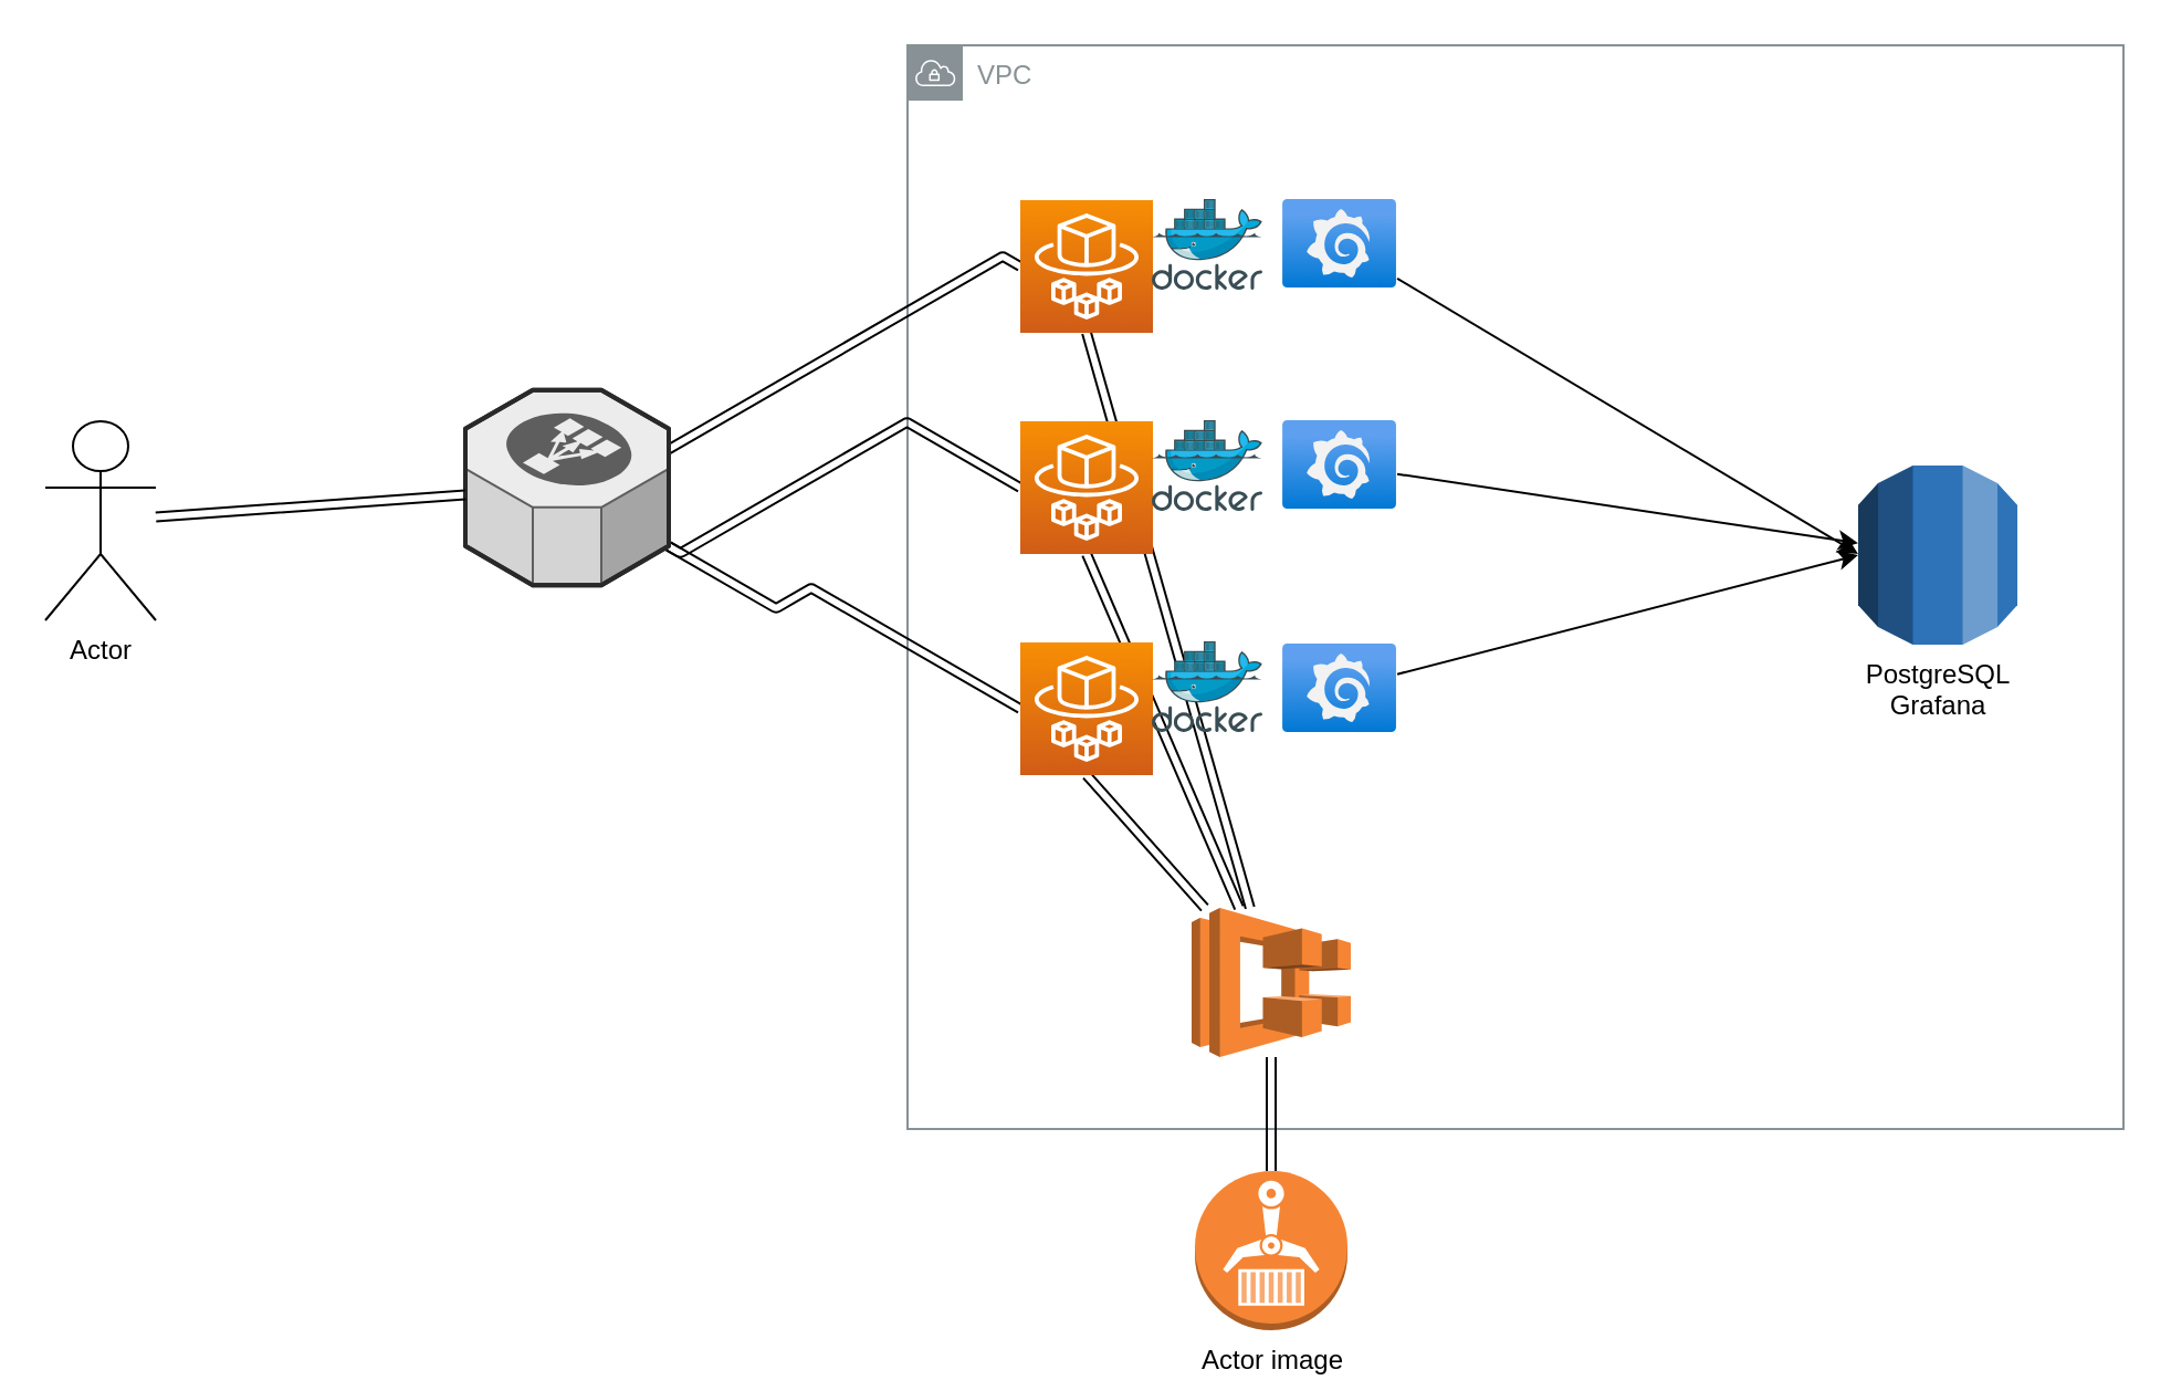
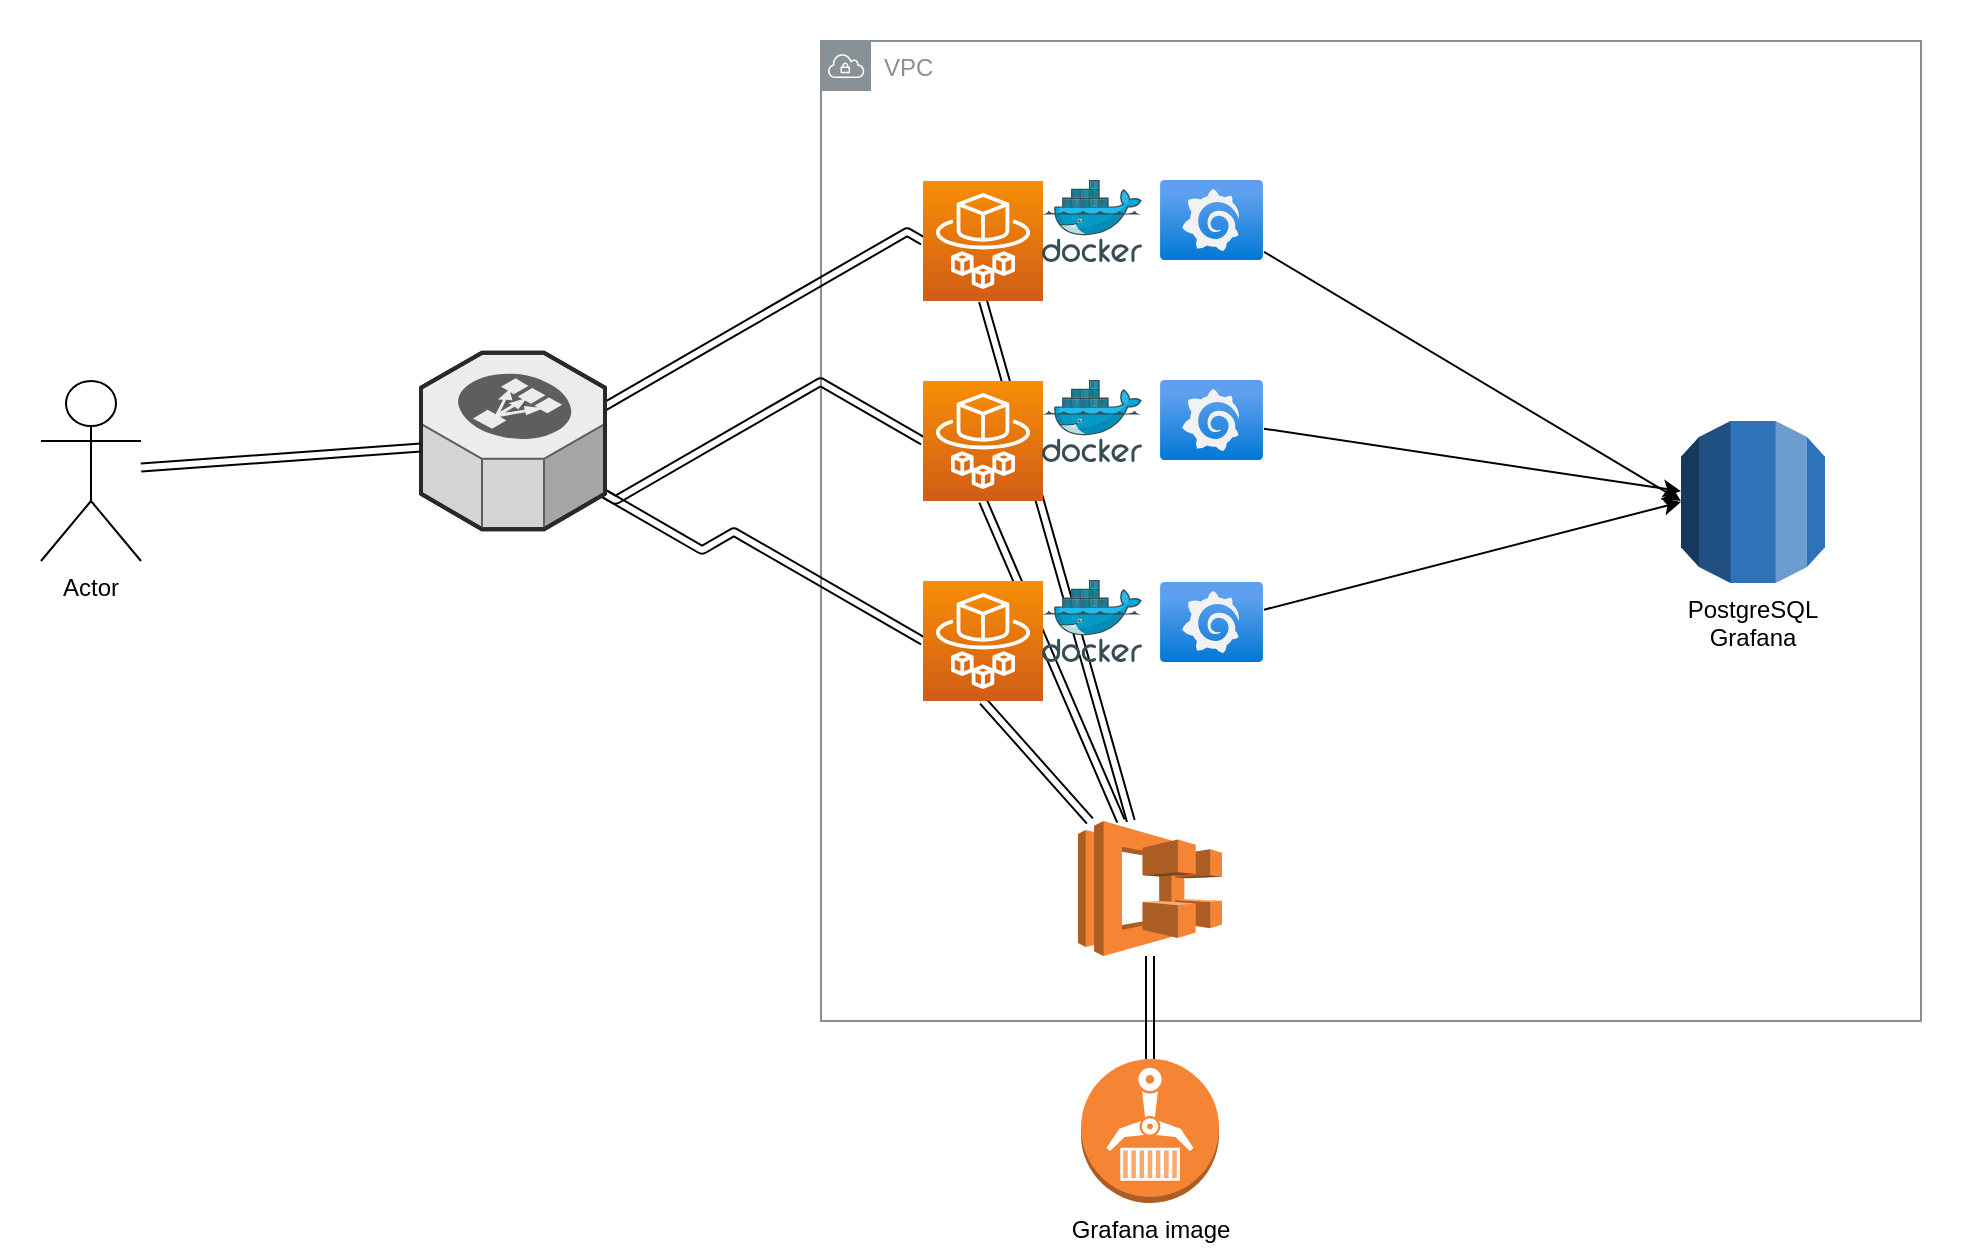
  <mxCell id="0" />
  <mxCell id="1" parent="0" />
  <mxCell id="2" value="VPC" style="sketch=0;outlineConnect=0;gradientColor=none;html=1;whiteSpace=wrap;fontSize=12;fontStyle=0;shape=mxgraph.aws4.group;grIcon=mxgraph.aws4.group_vpc;strokeColor=#879196;fillColor=none;verticalAlign=top;align=left;spacingLeft=30;fontColor=#879196;dashed=0;" vertex="1" parent="1"><mxGeometry x="410" y="20" width="550" height="490" as="geometry" /></mxCell>
  <mxCell id="3" style="html=1;elbow=vertical;" edge="1" parent="1" source="4"><mxGeometry relative="1" as="geometry"><mxPoint x="840" y="250" as="targetPoint" /></mxGeometry></mxCell>
  <mxCell id="4" value="" style="aspect=fixed;html=1;points=[];align=center;image;fontSize=12;image=img/lib/azure2/other/Grafana.svg;" vertex="1" parent="1"><mxGeometry x="580" y="90" width="51.52" height="40" as="geometry" /></mxCell>
  <mxCell id="5" value="PostgreSQL&lt;br&gt;Grafana" style="outlineConnect=0;dashed=0;verticalLabelPosition=bottom;verticalAlign=top;align=center;html=1;shape=mxgraph.aws3.rds;fillColor=#2E73B8;gradientColor=none;" vertex="1" parent="1"><mxGeometry x="840" y="210" width="72" height="81" as="geometry" /></mxCell>
  <mxCell id="6" style="edgeStyle=isometricEdgeStyle;shape=link;html=1;entryX=0;entryY=0.5;entryDx=0;entryDy=0;entryPerimeter=0;elbow=vertical;" edge="1" parent="1" source="9" target="20"><mxGeometry relative="1" as="geometry" /></mxCell>
  <mxCell id="7" style="edgeStyle=isometricEdgeStyle;shape=link;html=1;entryX=0;entryY=0.5;entryDx=0;entryDy=0;entryPerimeter=0;elbow=vertical;" edge="1" parent="1" source="9" target="18"><mxGeometry relative="1" as="geometry" /></mxCell>
  <mxCell id="8" style="edgeStyle=isometricEdgeStyle;shape=link;html=1;entryX=0;entryY=0.5;entryDx=0;entryDy=0;entryPerimeter=0;elbow=vertical;" edge="1" parent="1" source="9" target="16"><mxGeometry relative="1" as="geometry" /></mxCell>
  <mxCell id="9" value="" style="verticalLabelPosition=bottom;html=1;verticalAlign=top;strokeWidth=1;align=center;outlineConnect=0;dashed=0;outlineConnect=0;shape=mxgraph.aws3d.elasticLoadBalancing;fillColor=#ECECEC;strokeColor=#5E5E5E;aspect=fixed;" vertex="1" parent="1"><mxGeometry x="210" y="175.92" width="92" height="88.17" as="geometry" /></mxCell>
- <mxCell id="10" value="Actor image" style="outlineConnect=0;dashed=0;verticalLabelPosition=bottom;verticalAlign=top;align=center;html=1;shape=mxgraph.aws3.ecr;fillColor=#F58534;gradientColor=none;" vertex="1" parent="1"><mxGeometry x="540" y="529" width="69" height="72" as="geometry" /></mxCell>
+ <mxCell id="10" value="Grafana image" style="outlineConnect=0;dashed=0;verticalLabelPosition=bottom;verticalAlign=top;align=center;html=1;shape=mxgraph.aws3.ecr;fillColor=#F58534;gradientColor=none;" vertex="1" parent="1"><mxGeometry x="540" y="529" width="69" height="72" as="geometry" /></mxCell>
  <mxCell id="11" style="html=1;shape=link;" edge="1" parent="1" source="15" target="10"><mxGeometry relative="1" as="geometry" /></mxCell>
  <mxCell id="12" style="edgeStyle=none;shape=link;html=1;entryX=0.5;entryY=1;entryDx=0;entryDy=0;entryPerimeter=0;elbow=vertical;" edge="1" parent="1" source="15" target="16"><mxGeometry relative="1" as="geometry" /></mxCell>
  <mxCell id="13" style="edgeStyle=none;shape=link;html=1;entryX=0.5;entryY=1;entryDx=0;entryDy=0;entryPerimeter=0;elbow=vertical;" edge="1" parent="1" source="15" target="18"><mxGeometry relative="1" as="geometry" /></mxCell>
  <mxCell id="14" style="edgeStyle=none;shape=link;html=1;entryX=0.5;entryY=1;entryDx=0;entryDy=0;entryPerimeter=0;elbow=vertical;" edge="1" parent="1" source="15" target="20"><mxGeometry relative="1" as="geometry" /></mxCell>
  <mxCell id="15" value="" style="outlineConnect=0;dashed=0;verticalLabelPosition=bottom;verticalAlign=top;align=center;html=1;shape=mxgraph.aws3.ecs;fillColor=#F58534;gradientColor=none;" vertex="1" parent="1"><mxGeometry x="538.5" y="410" width="72" height="67.5" as="geometry" /></mxCell>
  <mxCell id="16" value="" style="sketch=0;points=[[0,0,0],[0.25,0,0],[0.5,0,0],[0.75,0,0],[1,0,0],[0,1,0],[0.25,1,0],[0.5,1,0],[0.75,1,0],[1,1,0],[0,0.25,0],[0,0.5,0],[0,0.75,0],[1,0.25,0],[1,0.5,0],[1,0.75,0]];outlineConnect=0;fontColor=#232F3E;gradientColor=#F78E04;gradientDirection=north;fillColor=#D05C17;strokeColor=#ffffff;dashed=0;verticalLabelPosition=bottom;verticalAlign=top;align=center;html=1;fontSize=12;fontStyle=0;aspect=fixed;shape=mxgraph.aws4.resourceIcon;resIcon=mxgraph.aws4.fargate;" vertex="1" parent="1"><mxGeometry x="461" y="290" width="60" height="60" as="geometry" /></mxCell>
  <mxCell id="17" value="" style="sketch=0;aspect=fixed;html=1;points=[];align=center;image;fontSize=12;image=img/lib/mscae/Docker.svg;" vertex="1" parent="1"><mxGeometry x="521" y="290" width="50" height="41" as="geometry" /></mxCell>
  <mxCell id="18" value="" style="sketch=0;points=[[0,0,0],[0.25,0,0],[0.5,0,0],[0.75,0,0],[1,0,0],[0,1,0],[0.25,1,0],[0.5,1,0],[0.75,1,0],[1,1,0],[0,0.25,0],[0,0.5,0],[0,0.75,0],[1,0.25,0],[1,0.5,0],[1,0.75,0]];outlineConnect=0;fontColor=#232F3E;gradientColor=#F78E04;gradientDirection=north;fillColor=#D05C17;strokeColor=#ffffff;dashed=0;verticalLabelPosition=bottom;verticalAlign=top;align=center;html=1;fontSize=12;fontStyle=0;aspect=fixed;shape=mxgraph.aws4.resourceIcon;resIcon=mxgraph.aws4.fargate;" vertex="1" parent="1"><mxGeometry x="461" y="190" width="60" height="60" as="geometry" /></mxCell>
  <mxCell id="19" value="" style="sketch=0;aspect=fixed;html=1;points=[];align=center;image;fontSize=12;image=img/lib/mscae/Docker.svg;" vertex="1" parent="1"><mxGeometry x="521" y="190" width="50" height="41" as="geometry" /></mxCell>
  <mxCell id="20" value="" style="sketch=0;points=[[0,0,0],[0.25,0,0],[0.5,0,0],[0.75,0,0],[1,0,0],[0,1,0],[0.25,1,0],[0.5,1,0],[0.75,1,0],[1,1,0],[0,0.25,0],[0,0.5,0],[0,0.75,0],[1,0.25,0],[1,0.5,0],[1,0.75,0]];outlineConnect=0;fontColor=#232F3E;gradientColor=#F78E04;gradientDirection=north;fillColor=#D05C17;strokeColor=#ffffff;dashed=0;verticalLabelPosition=bottom;verticalAlign=top;align=center;html=1;fontSize=12;fontStyle=0;aspect=fixed;shape=mxgraph.aws4.resourceIcon;resIcon=mxgraph.aws4.fargate;" vertex="1" parent="1"><mxGeometry x="461" y="90" width="60" height="60" as="geometry" /></mxCell>
  <mxCell id="21" value="" style="sketch=0;aspect=fixed;html=1;points=[];align=center;image;fontSize=12;image=img/lib/mscae/Docker.svg;" vertex="1" parent="1"><mxGeometry x="521" y="90" width="50" height="41" as="geometry" /></mxCell>
  <mxCell id="22" style="edgeStyle=none;html=1;elbow=vertical;" edge="1" parent="1" source="23" target="5"><mxGeometry relative="1" as="geometry"><mxPoint x="870" y="350" as="targetPoint" /></mxGeometry></mxCell>
  <mxCell id="23" value="" style="aspect=fixed;html=1;points=[];align=center;image;fontSize=12;image=img/lib/azure2/other/Grafana.svg;" vertex="1" parent="1"><mxGeometry x="580" y="190" width="51.52" height="40" as="geometry" /></mxCell>
  <mxCell id="24" style="edgeStyle=none;html=1;entryX=0;entryY=0.5;entryDx=0;entryDy=0;entryPerimeter=0;elbow=vertical;" edge="1" parent="1" source="25" target="5"><mxGeometry relative="1" as="geometry" /></mxCell>
  <mxCell id="25" value="" style="aspect=fixed;html=1;points=[];align=center;image;fontSize=12;image=img/lib/azure2/other/Grafana.svg;" vertex="1" parent="1"><mxGeometry x="580" y="291" width="51.52" height="40" as="geometry" /></mxCell>
  <mxCell id="26" style="shape=link;html=1;elbow=vertical;" edge="1" parent="1" source="27" target="9"><mxGeometry relative="1" as="geometry" /></mxCell>
  <mxCell id="27" value="Actor" style="shape=umlActor;verticalLabelPosition=bottom;verticalAlign=top;html=1;outlineConnect=0;" vertex="1" parent="1"><mxGeometry x="20" y="190" width="50" height="90" as="geometry" /></mxCell>
